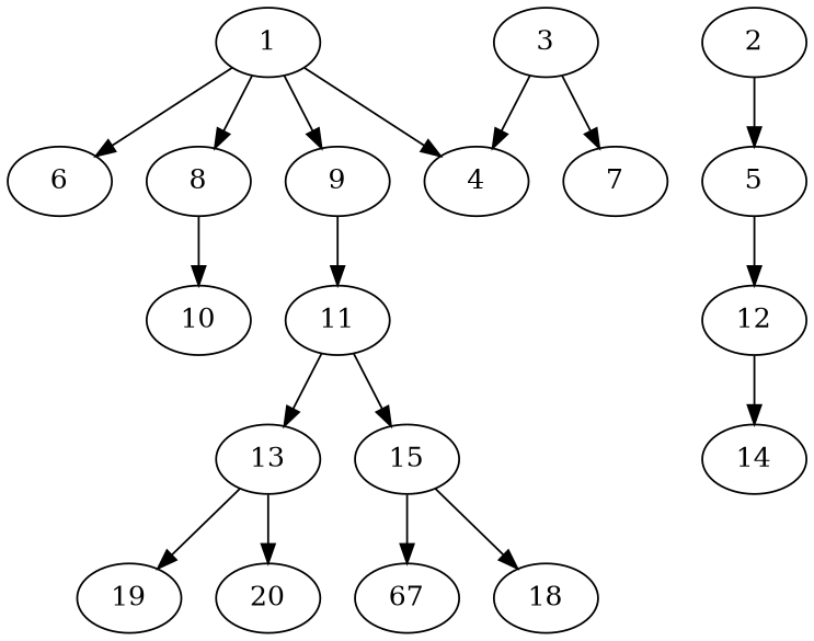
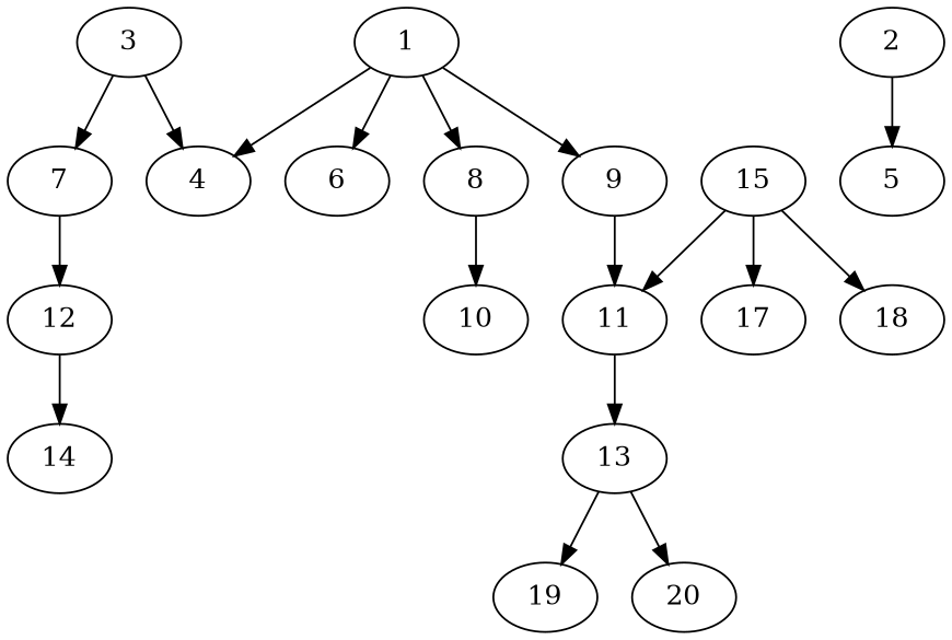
  digraph {
    node [alpha=0.17]
    1 [alpha=0.07 expect_size=36258816]
    4 [expect_size=51200000]
    6 [alpha=0.03 expect_size=19254272]
    8 [alpha=0.13 expect_size=29740032]
    9 [alpha=0.16 expect_size=51522560]
    10 [expect_size=29115392]
    11 [alpha=0.07 expect_size=10742784]
    13 [alpha=0.01 expect_size=39495680]
    15 [alpha=0.03 expect_size=23567360]
    2 [alpha=0.05 expect_size=8790016]
    5 [alpha=0.09 expect_size=27049984]
    12 [alpha=0.08 expect_size=27299840]
    14 [alpha=0.12 expect_size=31759360]
    3 [expect_size=32260096]
    7 [alpha=0.08 expect_size=23300096]
    19 [alpha=0.19 expect_size=6092800]
    20 [alpha=0.08 expect_size=43166720]
-   17 [alpha=0.04 expect_size=51930112 label=67]
+   17 [alpha=0.04 expect_size=51930112]
    18 [alpha=0.13 expect_size=22752256]
    1 -> 4
    1 -> 6
    1 -> 8
    1 -> 9
    8 -> 10
    9 -> 11
    11 -> 13
-   11 -> 15
+   15 -> 11
    13 -> 19
    13 -> 20
    15 -> 17
    15 -> 18
    2 -> 5
-   5 -> 12
+   7 -> 12
    12 -> 14
    3 -> 4
    3 -> 7
  }
